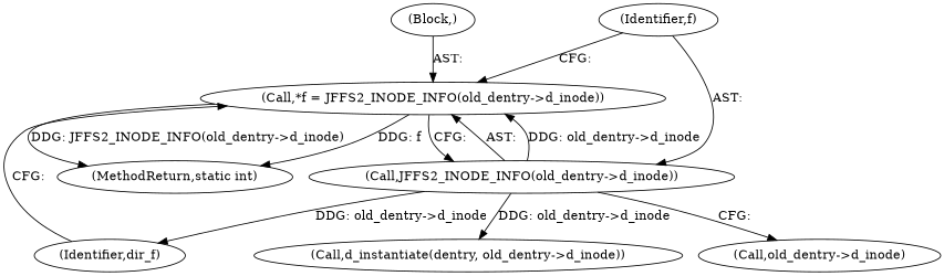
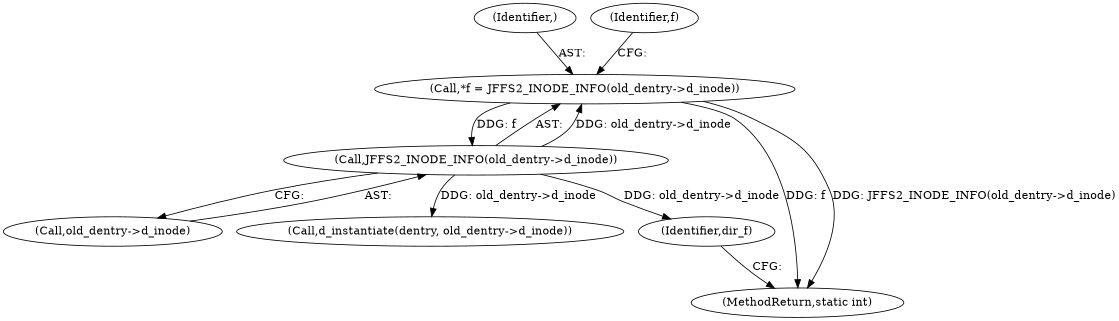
  digraph {
    n1 [label="(Call,*f = JFFS2_INODE_INFO(old_dentry->d_inode))"]
    n2 [label="(Call,JFFS2_INODE_INFO(old_dentry->d_inode))"]
    n3 [label="(MethodReturn,static int)"]
    n4 [label="(Call,old_dentry->d_inode)"]
    n5 [label="(Call,d_instantiate(dentry, old_dentry->d_inode))"]
    n6 [label="(Identifier,dir_f)"]
-   n7 [label="(Block,)"]
+   n7 [label="(Identifier,)"]
    n8 [label="(Identifier,f)"]
-   n1 -> n2 [label="CFG: "]
+   n1 -> n2 [label="DDG: f"]
    n1 -> n3 [label="DDG: f"]
    n1 -> n3 [label="DDG: JFFS2_INODE_INFO(old_dentry->d_inode)"]
    n2 -> n1 [label="AST: "]
    n2 -> n1 [label="DDG: old_dentry->d_inode"]
    n2 -> n4 [label="CFG: "]
    n2 -> n5 [label="DDG: old_dentry->d_inode"]
    n2 -> n6 [label="DDG: old_dentry->d_inode"]
-   n8 -> n2 [label="AST: "]
-   n6 -> n1 [label="CFG: "]
+   n4 -> n2 [label="AST: "]
+   n6 -> n3 [label="CFG: "]
    n7 -> n1 [label="AST: "]
    n8 -> n1 [label="CFG: "]
  }
